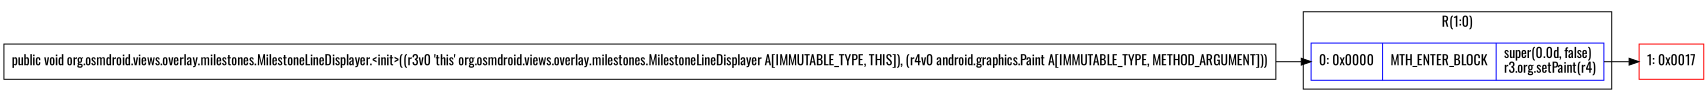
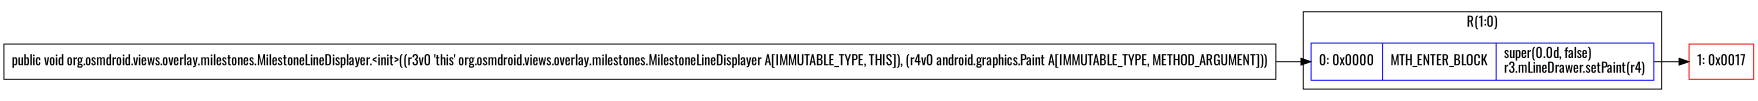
  digraph {
    rankdir=LR
    fontname=Oswald
    node [shape=record fontname=Oswald]
    edge [fontname=Oswald]
-   n1 [color=blue label="{0\:\ 0x0000|MTH_ENTER_BLOCK\l|super(0.0d, false)\lr3.org.setPaint(r4)\l}"]
+   n1 [color=blue label="{0\:\ 0x0000|MTH_ENTER_BLOCK\l|super(0.0d, false)\lr3.mLineDrawer.setPaint(r4)\l}"]
    n2 [color=red label="{1\:\ 0x0017}"]
    n3 [label="{public void org.osmdroid.views.overlay.milestones.MilestoneLineDisplayer.\<init\>((r3v0 'this' org.osmdroid.views.overlay.milestones.MilestoneLineDisplayer A[IMMUTABLE_TYPE, THIS]), (r4v0 android.graphics.Paint A[IMMUTABLE_TYPE, METHOD_ARGUMENT])) }"]
    subgraph cluster_1 {
      label="R(1:0)"
      n1
    }
    n1 -> n2
    n3 -> n1
  }
